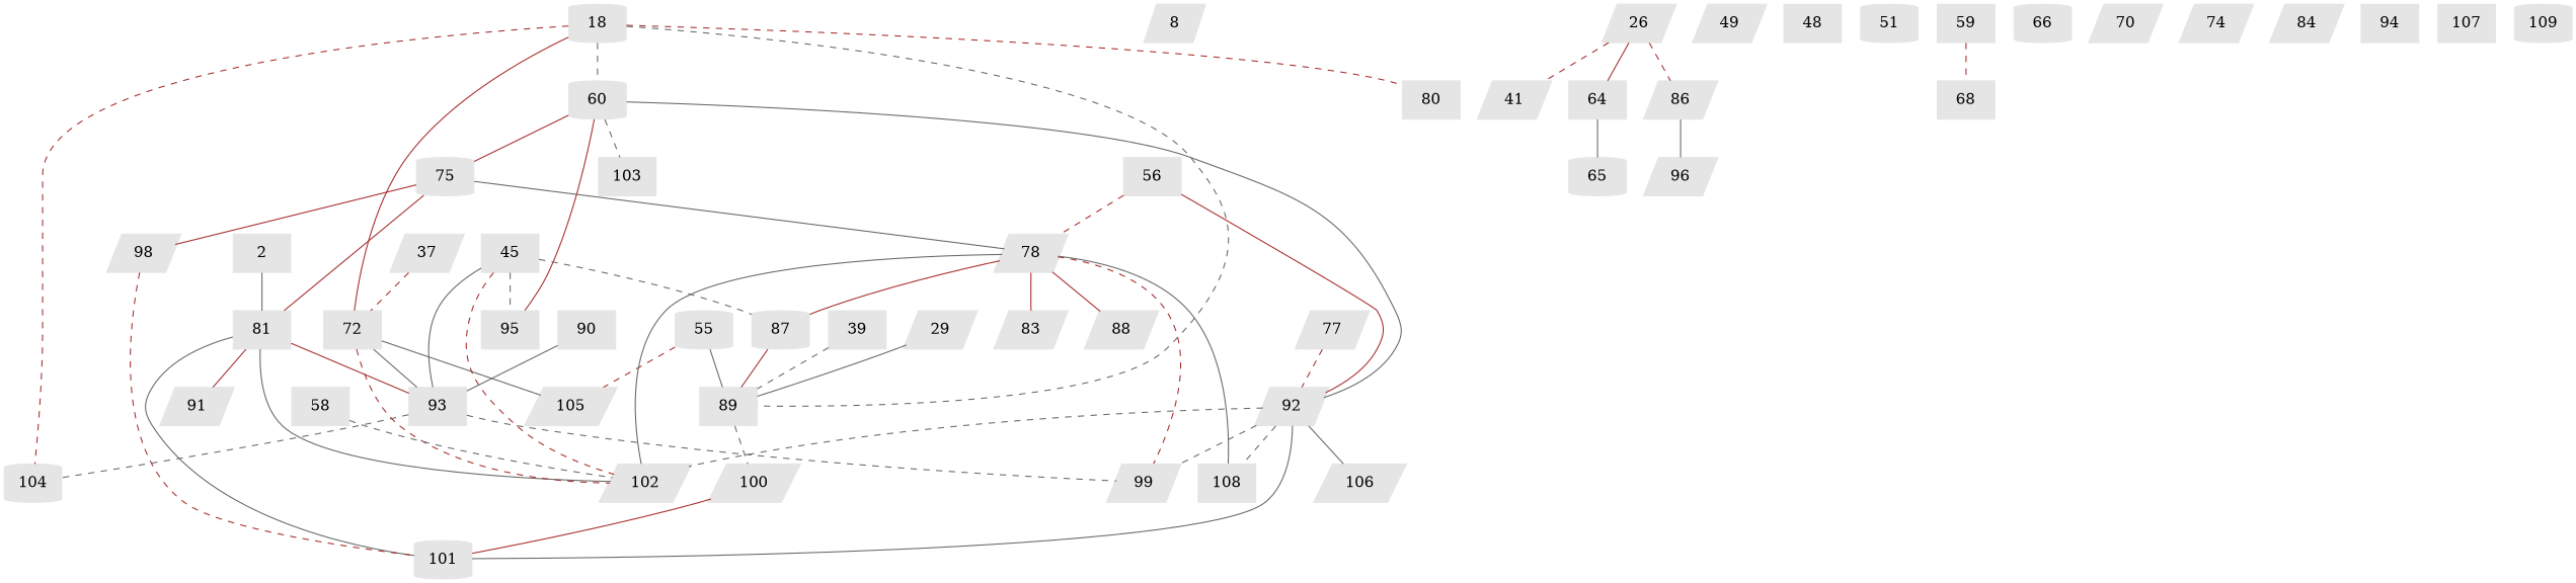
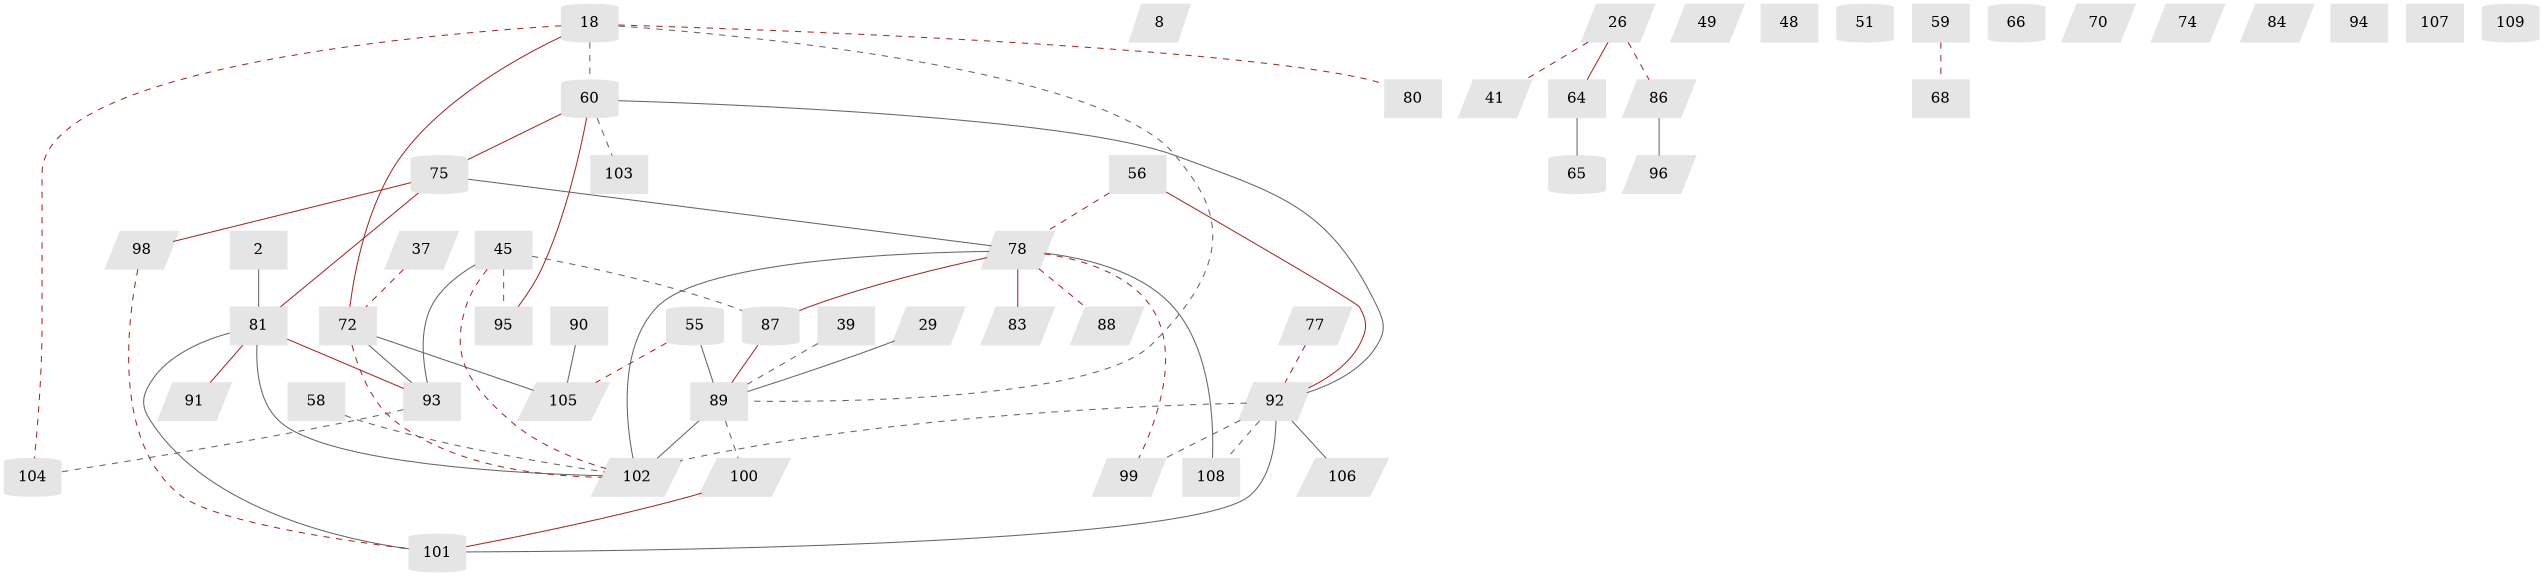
  graph {
    node [color=gray90 shape=parallelogram style=filled]
    edge [color=gray40 style=solid]
    81 [shape=box super="+43+79"]
    93 [shape=box super="+67"]
    102 [super="+24+14"]
    91
    101 [shape=cylinder super="+52"]
    2 [shape=box]
    8
    60 [shape=cylinder super="+16"]
    95 [shape=box]
    92 [super="+1+53"]
    75 [shape=cylinder super="+63"]
    103 [shape=box]
    18 [shape=cylinder]
    72 [shape=box super="+3+49+62"]
    80 [shape=box super="+15"]
    89 [shape=box super="+5+44+47"]
    104 [shape=cylinder super="+11"]
    105
    100 [super="+82"]
    26
    41
    64 [shape=box]
    86 [super="+27"]
    65 [shape=cylinder]
    96
    29
    37
    39 [shape=box super="+17"]
    n29 [label=49]
    45 [shape=box super="+33"]
    87 [shape=cylinder super="+73"]
    99 [super="+31+97"]
    48 [shape=box]
    51 [shape=cylinder super="+34"]
    55 [shape=cylinder]
    56 [shape=box super="+23"]
    78 [super="+28"]
    83
    88 [super="+20"]
    108 [shape=box super="+54+50"]
    106
    58 [shape=box super="+30"]
    59 [shape=box]
    68 [shape=box]
    98
    66 [shape=cylinder]
    70 [super="+42"]
    74
    90 [shape=box]
    77
    84
    94 [shape=box]
    107 [shape=box]
    109 [shape=cylinder]
    81 -- 93 [color=brown weight=2]
    81 -- 102
    81 -- 91 [color=brown]
    81 -- 101
    93 -- 104 [style=dashed]
-   93 -- 99 [style=dashed]
    2 -- 81
    60 -- 95 [color=brown]
    60 -- 92
    60 -- 75 [color=brown]
    60 -- 103 [style=dashed]
    92 -- 102 [style=dashed weight=3]
    92 -- 101
    92 -- 99 [style=dashed]
    92 -- 108 [style=dashed]
    92 -- 106 [weight=2]
    75 -- 81 [color=brown]
    75 -- 78
    75 -- 98 [color=brown]
    18 -- 60 [style=dashed weight=2]
    18 -- 72 [color=brown]
    18 -- 80 [color=brown style=dashed]
    18 -- 89 [style=dashed]
    18 -- 104 [color=brown style=dashed]
    72 -- 93
    72 -- 102 [color=brown style=dashed weight=2]
    72 -- 105
+   89 -- 102 [weight=3]
    89 -- 100 [style=dashed]
    100 -- 101 [color=brown]
    26 -- 41 [color=brown style=dashed]
    26 -- 64 [color=brown]
    26 -- 86 [color=brown style=dashed weight=2]
    64 -- 65
    86 -- 96
    29 -- 89
    37 -- 72 [color=brown style=dashed]
    39 -- 89 [style=dashed]
    45 -- 93 [weight=2]
    45 -- 102 [color=brown style=dashed]
    45 -- 95 [style=dashed weight=2]
    45 -- 87 [style=dashed]
    87 -- 89 [color=brown]
    55 -- 89 [weight=2]
    55 -- 105 [color=brown style=dashed]
    56 -- 92 [color=brown]
    56 -- 78 [color=brown style=dashed]
    78 -- 102 [weight=2]
    78 -- 87 [color=brown]
    78 -- 99 [color=brown style=dashed]
    78 -- 83 [color=brown]
-   78 -- 88 [color=brown]
+   78 -- 88 [color=brown style=dashed]
    78 -- 108
    58 -- 102 [style=dashed]
    59 -- 68 [color=brown style=dashed]
    98 -- 101 [color=brown style=dashed]
-   90 -- 93
+   90 -- 105
    77 -- 92 [color=brown style=dashed]
  }
